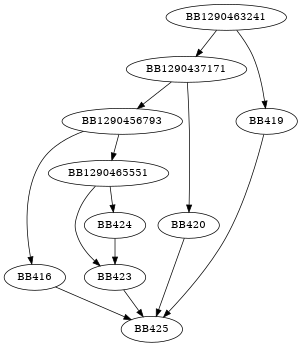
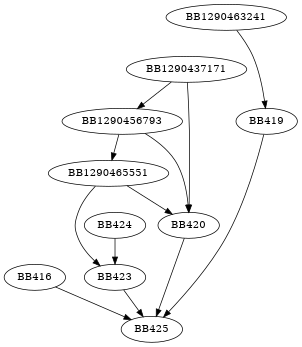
  digraph {
    BB416
    BB425
    BB1290463241
    BB1290437171
    BB419
    BB420
    n7 [label=BB1290456793]
    BB1290465551
    BB423
    BB424
    BB416 -> BB425
-   BB1290463241 -> BB1290437171
    BB1290463241 -> BB419
    BB1290437171 -> BB420
    BB1290437171 -> n7
    BB419 -> BB425
    BB420 -> BB425
-   n7 -> BB416
+   n7 -> BB420
    n7 -> BB1290465551
    BB1290465551 -> BB423
-   BB1290465551 -> BB424
+   BB1290465551 -> BB420
    BB423 -> BB425
    BB424 -> BB423
  }
